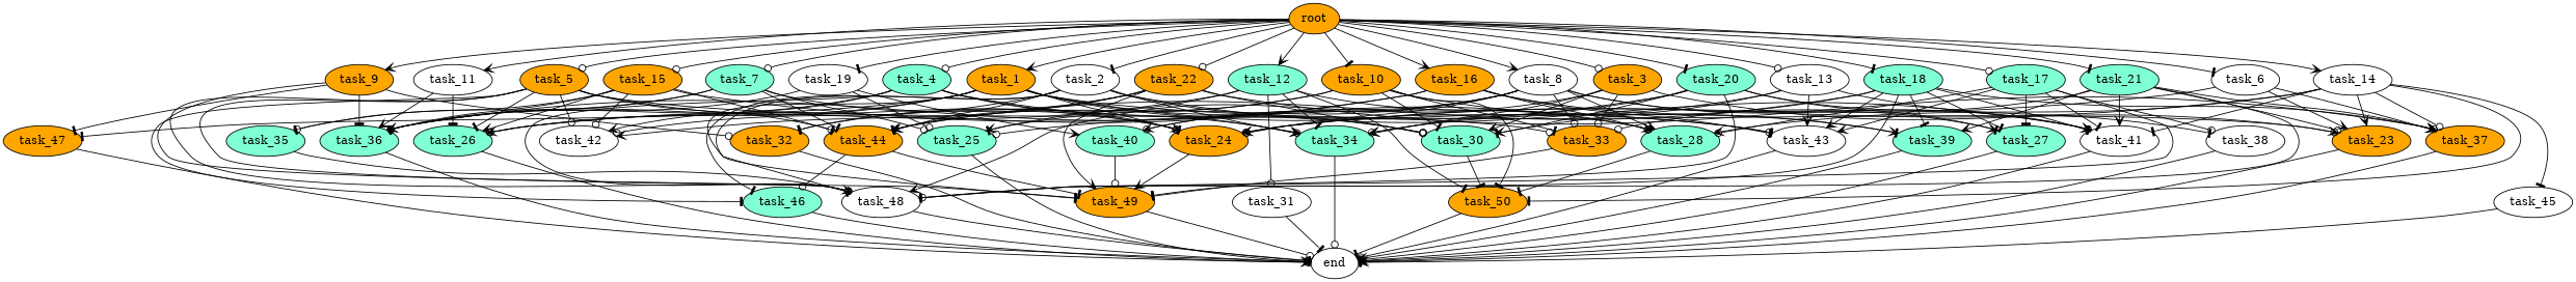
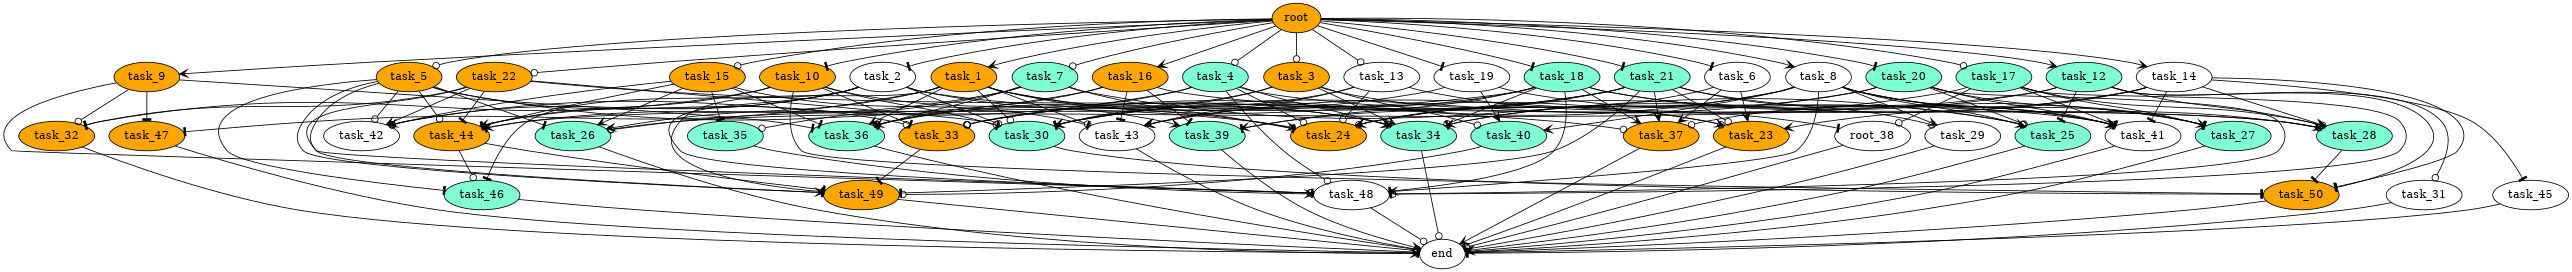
  digraph {
    node [fillcolor=orange style=filled]
    edge [arrowhead=tee]
    root
    task_1
    task_2 [fillcolor=white]
    task_3
    task_4 [fillcolor=aquamarine]
    task_5
    task_6 [fillcolor=white]
    task_7 [fillcolor=aquamarine]
    task_8 [fillcolor=white]
    task_9
    task_10
-   task_11 [fillcolor=white]
    task_12 [fillcolor=aquamarine]
    task_13 [fillcolor=white]
    task_14 [fillcolor=white]
    task_15
    task_16
    task_17 [fillcolor=aquamarine]
    task_18 [fillcolor=aquamarine]
    task_19 [fillcolor=white]
    task_20 [fillcolor=aquamarine]
    task_21 [fillcolor=aquamarine]
    task_22
    task_23
    task_24
    task_26 [fillcolor=aquamarine]
    task_30 [fillcolor=aquamarine]
    task_34 [fillcolor=aquamarine]
    task_36 [fillcolor=aquamarine]
    task_43 [fillcolor=white]
    task_47
    task_49
    task_41 [fillcolor=white]
    task_42 [fillcolor=white]
    task_44
    task_46 [fillcolor=aquamarine]
    task_48 [fillcolor=white]
    task_33
    task_40 [fillcolor=aquamarine]
    task_28 [fillcolor=aquamarine]
    task_37
    task_35 [fillcolor=aquamarine]
    task_25 [fillcolor=aquamarine]
    task_27 [fillcolor=aquamarine]
+   task_29 [fillcolor=white]
    task_32
    task_39 [fillcolor=aquamarine]
    task_50
    task_31 [fillcolor=white]
-   task_38 [fillcolor=white]
+   task_38 [fillcolor=white label=root_38]
    task_45 [fillcolor=white]
    end [fillcolor=white]
    root -> task_1 [arrowhead=vee]
    root -> task_2
    root -> task_3 [arrowhead=odot]
    root -> task_4 [arrowhead=odot]
    root -> task_5 [arrowhead=odot]
    root -> task_6
    root -> task_7 [arrowhead=odot]
    root -> task_8 [arrowhead=vee]
    root -> task_9 [arrowhead=vee]
    root -> task_10
-   root -> task_11 [arrowhead=vee]
    root -> task_12 [arrowhead=vee]
    root -> task_13 [arrowhead=odot]
    root -> task_14 [arrowhead=vee]
    root -> task_15 [arrowhead=odot]
    root -> task_16 [arrowhead=vee]
    root -> task_17 [arrowhead=odot]
    root -> task_18
    root -> task_19
    root -> task_20
    root -> task_21
    root -> task_22 [arrowhead=odot]
    task_1 -> task_23 [arrowhead=vee]
    task_1 -> task_24 [arrowhead=odot]
    task_1 -> task_26 [arrowhead=vee]
    task_1 -> task_30 [arrowhead=odot]
    task_1 -> task_34 [arrowhead=odot]
    task_1 -> task_36 [arrowhead=vee]
    task_1 -> task_43 [arrowhead=odot]
    task_1 -> task_47
    task_1 -> task_49
    task_2 -> task_30 [arrowhead=odot]
    task_2 -> task_34 [arrowhead=vee]
    task_2 -> task_41 [arrowhead=vee]
    task_2 -> task_42 [arrowhead=odot]
    task_2 -> task_44 [arrowhead=vee]
    task_2 -> task_46
    task_2 -> task_48
    task_3 -> task_23 [arrowhead=odot]
    task_3 -> task_30 [arrowhead=vee]
    task_3 -> task_34 [arrowhead=vee]
    task_3 -> task_33 [arrowhead=odot]
    task_3 -> task_40 [arrowhead=odot]
    task_4 -> task_24 [arrowhead=odot]
    task_4 -> task_34 [arrowhead=vee]
    task_4 -> task_36 [arrowhead=odot]
    task_4 -> task_42 [arrowhead=vee]
    task_4 -> task_48 [arrowhead=odot]
    task_4 -> task_28 [arrowhead=odot]
    task_5 -> task_24 [arrowhead=vee]
    task_5 -> task_26
    task_5 -> task_49
    task_5 -> task_42 [arrowhead=odot]
    task_5 -> task_44 [arrowhead=odot]
    task_5 -> task_46
    task_5 -> task_48 [arrowhead=odot]
    task_5 -> task_33 [arrowhead=odot]
    task_6 -> task_23 [arrowhead=vee]
    task_6 -> task_24 [arrowhead=vee]
    task_6 -> task_37 [arrowhead=vee]
    task_7 -> task_24
    task_7 -> task_36
    task_7 -> task_44
    task_7 -> task_35 [arrowhead=odot]
    task_7 -> task_25 [arrowhead=odot]
    task_8 -> task_24 [arrowhead=odot]
    task_8 -> task_41 [arrowhead=odot]
    task_8 -> task_48 [arrowhead=vee]
    task_8 -> task_33 [arrowhead=odot]
    task_8 -> task_40 [arrowhead=vee]
    task_8 -> task_28 [arrowhead=vee]
    task_8 -> task_25 [arrowhead=vee]
    task_8 -> task_27
+   task_8 -> task_29 [arrowhead=vee]
    task_9 -> task_36
    task_9 -> task_47
    task_9 -> task_48 [arrowhead=odot]
    task_9 -> task_32 [arrowhead=odot]
    task_10 -> task_30
    task_10 -> task_44
    task_10 -> task_33
    task_10 -> task_32
    task_10 -> task_39 [arrowhead=vee]
    task_10 -> task_50
-   task_11 -> task_26
-   task_11 -> task_36 [arrowhead=vee]
    task_12 -> task_26 [arrowhead=odot]
    task_12 -> task_34
    task_12 -> task_28 [arrowhead=vee]
    task_12 -> task_25
    task_12 -> task_50
    task_12 -> task_31 [arrowhead=odot]
    task_13 -> task_24 [arrowhead=odot]
    task_13 -> task_30 [arrowhead=vee]
    task_13 -> task_43 [arrowhead=vee]
    task_13 -> task_38
    task_14 -> task_23 [arrowhead=vee]
    task_14 -> task_24 [arrowhead=vee]
    task_14 -> task_41
    task_14 -> task_28 [arrowhead=vee]
    task_14 -> task_37 [arrowhead=odot]
    task_14 -> task_50
    task_14 -> task_45
    task_15 -> task_26 [arrowhead=vee]
    task_15 -> task_36
    task_15 -> task_43
    task_15 -> task_42 [arrowhead=odot]
    task_15 -> task_44
    task_15 -> task_35
    task_16 -> task_26 [arrowhead=odot]
    task_16 -> task_36 [arrowhead=vee]
    task_16 -> task_43
    task_16 -> task_28 [arrowhead=odot]
    task_16 -> task_39
    task_17 -> task_43 [arrowhead=vee]
    task_17 -> task_41
    task_17 -> task_48 [arrowhead=odot]
    task_17 -> task_28 [arrowhead=odot]
    task_17 -> task_27
    task_17 -> task_38 [arrowhead=odot]
    task_18 -> task_34 [arrowhead=odot]
    task_18 -> task_43 [arrowhead=vee]
    task_18 -> task_41
    task_18 -> task_44 [arrowhead=vee]
    task_18 -> task_48
    task_18 -> task_37 [arrowhead=vee]
    task_18 -> task_27
    task_18 -> task_39
    task_19 -> task_36 [arrowhead=odot]
    task_19 -> task_40 [arrowhead=vee]
    task_19 -> task_25 [arrowhead=odot]
    task_20 -> task_30
    task_20 -> task_34 [arrowhead=vee]
    task_20 -> task_41 [arrowhead=vee]
    task_20 -> task_48
    task_20 -> task_25 [arrowhead=odot]
    task_20 -> task_27 [arrowhead=vee]
    task_21 -> task_23 [arrowhead=odot]
+   task_21 -> task_30
    task_21 -> task_49
    task_21 -> task_41 [arrowhead=vee]
    task_21 -> task_33 [arrowhead=odot]
    task_21 -> task_37 [arrowhead=vee]
+   task_21 -> task_29 [arrowhead=odot]
    task_21 -> task_39 [arrowhead=vee]
    task_22 -> task_30 [arrowhead=odot]
    task_22 -> task_49 [arrowhead=vee]
    task_22 -> task_42 [arrowhead=vee]
    task_22 -> task_44
    task_22 -> task_37 [arrowhead=odot]
    task_22 -> task_32
    task_23 -> end
-   task_24 -> task_49 [arrowhead=vee]
    task_26 -> end [arrowhead=vee]
    task_30 -> task_50
    task_34 -> end [arrowhead=odot]
    task_36 -> end [arrowhead=odot]
    task_43 -> end [arrowhead=odot]
    task_47 -> end [arrowhead=odot]
    task_49 -> end [arrowhead=odot]
    task_41 -> end [arrowhead=vee]
    task_44 -> task_49
    task_44 -> task_46 [arrowhead=odot]
    task_46 -> end
    task_48 -> end [arrowhead=odot]
    task_33 -> task_49
    task_40 -> task_49 [arrowhead=odot]
    task_28 -> task_50
    task_37 -> end [arrowhead=vee]
    task_35 -> task_48 [arrowhead=vee]
    task_25 -> end [arrowhead=vee]
    task_27 -> end
+   task_29 -> end [arrowhead=odot]
    task_32 -> end
    task_39 -> end [arrowhead=vee]
    task_50 -> end
    task_31 -> end
    task_38 -> end [arrowhead=odot]
    task_45 -> end
  }
